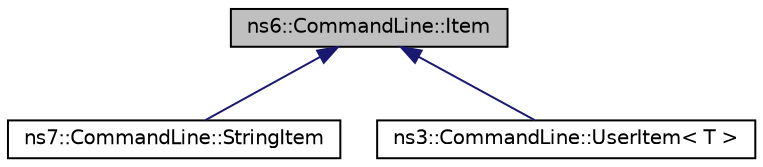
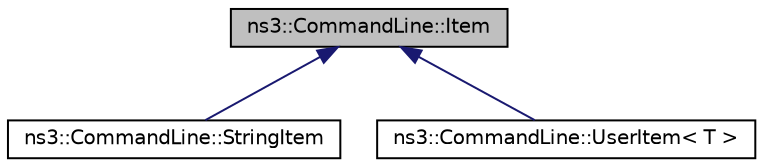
  digraph {
    rankdir=TB
    node [color=black fillcolor=white fontname=Helvetica fontsize=10 shape=record style=filled]
    edge [color=midnightblue dir=back fontname=Helvetica fontsize=10 labelfontname=Helvetica labelfontsize=10 style=solid]
-   n1 [fillcolor=grey75 fontcolor=black height=0.2 label="ns6::CommandLine::Item" width=0.4]
-   n2 [height=0.2 label="ns7::CommandLine::StringItem" width=0.4]
+   n1 [fillcolor=grey75 fontcolor=black height=0.2 label="ns3::CommandLine::Item" width=0.4]
+   n2 [height=0.2 label="ns3::CommandLine::StringItem" width=0.4]
    n3 [height=0.2 label="ns3::CommandLine::UserItem\< T \>" width=0.4]
    n1 -> n2
    n1 -> n3
  }
